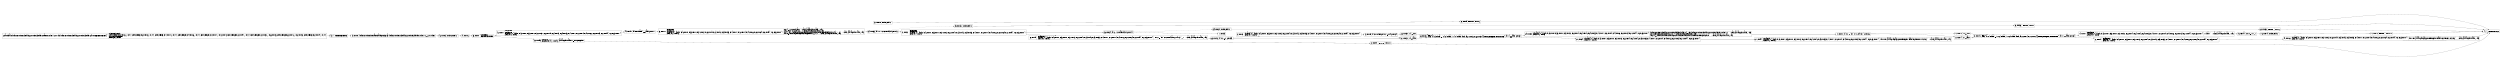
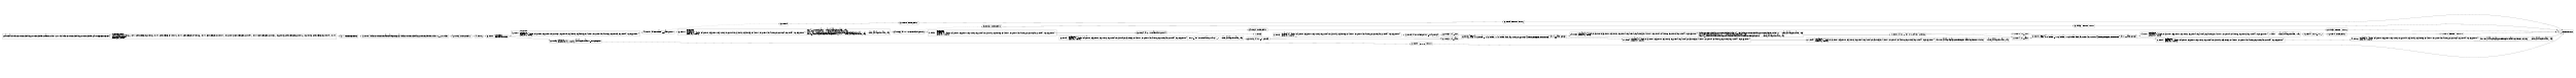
  digraph {
    rankdir=LR
    node [shape=record]
    n1 [label="{43\:\ ?|MTH_ENTER_BLOCK\l}"]
    n2 [label="{45\:\ 0x0000|kotlinx.coroutines.internal.ResizableAtomicArray\<kotlinx.coroutines.scheduling.CoroutineScheduler$Worker\> r2 = r20.workers\l}"]
    n3 [label="{46\:\ 0x0005|monitor\-enter(r2)\l}"]
    n4 [label="{47\:\ 0x0006}"]
    n5 [label="{85\:\ 0x0007|SYNTHETIC\lEXC_TOP_SPLITTER\l}"]
    n6 [label="{48\:\ 0x0007|TRY_ENTER\lTRY_LEAVE\lTryCatch #0 \{, blocks: (B:48:0x0007, B:53:0x0010, B:57:0x0037, B:62:0x0040, B:64:0x0048, B:69:0x0055, B:74:0x0077, B:78:0x007d, B:79:0x0088, B:80:0x0089, B:81:0x0094), top: B:85:0x0007 \}\lCatch: all \-\> 0x0095\l}"]
    n7 [label="{82\:\ 0x0095|REMOVE\lExcHandler: all \-\> 0x0095\l|java.lang.Throwable r0 = move\-exception\l}"]
    n8 [label="{49\:\ 0x000b|if (isTerminated() == false) goto L11\l}"]
    n9 [label="{84\:\ 0x0097|REMOVE\l|throw r0\l}"]
+   n10 [label="{50\:\ 0x000d}"]
    n11 [label="{53\:\ 0x0010|TRY_ENTER\lTRY_LEAVE\lTryCatch #0 \{, blocks: (B:48:0x0007, B:53:0x0010, B:57:0x0037, B:62:0x0040, B:64:0x0048, B:69:0x0055, B:74:0x0077, B:78:0x007d, B:79:0x0088, B:80:0x0089, B:81:0x0094), top: B:85:0x0007 \}\lCatch: all \-\> 0x0095\l|long r4 = r20.controlState     \/\/ Catch: java.lang.Throwable \-\> L95\lint r6 = (int) (r4 & 2097151)     \/\/ Catch: java.lang.Throwable \-\> L95\lint r7 = (int) ((kotlinx.coroutines.scheduling.CoroutineScheduler.BLOCKING_MASK & r4) \>\> 21)     \/\/ Catch: java.lang.Throwable \-\> L95\lint r10 = kotlin.ranges.RangesKt.coerceAtLeast(r6 \- r7, 0)     \/\/ Catch: java.lang.Throwable \-\> L95\l}"]
    n12 [label="{51\:\ 0x000e|monitor\-exit(r2)\l}"]
    n13 [label="{54\:\ 0x0033|if (r10 \< r20.corePoolSize) goto L15\l}"]
    n14 [label="{52\:\ 0x000f|RETURN\l|return \-1\l}"]
    n15 [label="{44\:\ ?|MTH_EXIT_BLOCK\l}"]
    n16 [label="{55\:\ 0x0035|monitor\-exit(r2)\l}"]
    n17 [label="{57\:\ 0x0037|TRY_ENTER\lTRY_LEAVE\lTryCatch #0 \{, blocks: (B:48:0x0007, B:53:0x0010, B:57:0x0037, B:62:0x0040, B:64:0x0048, B:69:0x0055, B:74:0x0077, B:78:0x007d, B:79:0x0088, B:80:0x0089, B:81:0x0094), top: B:85:0x0007 \}\lCatch: all \-\> 0x0095\l}"]
    n18 [label="{56\:\ 0x0036|RETURN\l|return 0\l}"]
    n19 [label="{58\:\ 0x0039|if (r6 \< r20.maxPoolSize) goto L19\l}"]
    n20 [label="{62\:\ 0x0040|TRY_ENTER\lTryCatch #0 \{, blocks: (B:48:0x0007, B:53:0x0010, B:57:0x0037, B:62:0x0040, B:64:0x0048, B:69:0x0055, B:74:0x0077, B:78:0x007d, B:79:0x0088, B:80:0x0089, B:81:0x0094), top: B:85:0x0007 \}\lCatch: all \-\> 0x0095\l|int r12 = ((int) (r20.controlState & 2097151)) + 1     \/\/ Catch: java.lang.Throwable \-\> L95\l}"]
    n21 [label="{59\:\ 0x003b|monitor\-exit(r2)\l}"]
    n22 [label="{61\:\ 0x003d}"]
    n23 [label="{60\:\ 0x003c|RETURN\l|return 6\l}"]
    n24 [label="{63\:\ 0x0046|if (r12 \<= 0) goto L39\l}"]
    n25 [label="{64\:\ 0x0048|TryCatch #0 \{, blocks: (B:48:0x0007, B:53:0x0010, B:57:0x0037, B:62:0x0040, B:64:0x0048, B:69:0x0055, B:74:0x0077, B:78:0x007d, B:79:0x0088, B:80:0x0089, B:81:0x0094), top: B:85:0x0007 \}\lCatch: all \-\> 0x0095\l}"]
    n26 [label="{67\:\ 0x0052|r14 = false\l}"]
    n27 [label="{65\:\ 0x004e|if (r20.workers.get(r12) != null) goto L39\l}"]
    n28 [label="{68\:\ 0x0053|PHI: r14 \l  PHI: (r14v3 boolean) = (r14v2 boolean), (r14v7 boolean) binds: [B:67:0x0052, B:66:0x0050] A[DONT_GENERATE, DONT_INLINE]\l|if (r14 == false) goto L37\l}"]
    n29 [label="{66\:\ 0x0050|r14 = true\l}"]
    n30 [label="{69\:\ 0x0055|TryCatch #0 \{, blocks: (B:48:0x0007, B:53:0x0010, B:57:0x0037, B:62:0x0040, B:64:0x0048, B:69:0x0055, B:74:0x0077, B:78:0x007d, B:79:0x0088, B:80:0x0089, B:81:0x0094), top: B:85:0x0007 \}\lCatch: all \-\> 0x0095\l|kotlinx.coroutines.scheduling.CoroutineScheduler$Worker r14 = new kotlinx.coroutines.scheduling.CoroutineScheduler.Worker(r12)     \/\/ Catch: java.lang.Throwable \-\> L95\lr20.workers.setSynchronized(r12, r14)     \/\/ Catch: java.lang.Throwable \-\> L95\llong r17 = kotlinx.coroutines.scheduling.CoroutineScheduler.controlState$FU.incrementAndGet(r20)     \/\/ Catch: java.lang.Throwable \-\> L95\l}"]
    n31 [label="{80\:\ 0x0089|TryCatch #0 \{, blocks: (B:48:0x0007, B:53:0x0010, B:57:0x0037, B:62:0x0040, B:64:0x0048, B:69:0x0055, B:74:0x0077, B:78:0x007d, B:79:0x0088, B:80:0x0089, B:81:0x0094), top: B:85:0x0007 \}\lCatch: all \-\> 0x0095\l}"]
    n32 [label="{70\:\ 0x0070|if (r12 != ((int) (r17 & 2097151))) goto L36\l}"]
    n33 [label="{81\:\ 0x0094|TRY_LEAVE\lTryCatch #0 \{, blocks: (B:48:0x0007, B:53:0x0010, B:57:0x0037, B:62:0x0040, B:64:0x0048, B:69:0x0055, B:74:0x0077, B:78:0x007d, B:79:0x0088, B:80:0x0089, B:81:0x0094), top: B:85:0x0007 \}\lCatch: all \-\> 0x0095\l|throw new java.lang.IllegalArgumentException(\"Failed requirement.\".toString())     \/\/ Catch: java.lang.Throwable \-\> L95\l}"]
    n34 [label="{71\:\ 0x0072|r11 = true\l}"]
    n35 [label="{72\:\ 0x0074|r11 = false\l}"]
    n36 [label="{73\:\ 0x0075|PHI: r11 \l  PHI: (r11v7 boolean) = (r11v6 boolean), (r11v8 boolean) binds: [B:72:0x0074, B:71:0x0072] A[DONT_GENERATE, DONT_INLINE]\l|if (r11 == false) goto L34\l}"]
    n37 [label="{74\:\ 0x0077|TRY_LEAVE\lTryCatch #0 \{, blocks: (B:48:0x0007, B:53:0x0010, B:57:0x0037, B:62:0x0040, B:64:0x0048, B:69:0x0055, B:74:0x0077, B:78:0x007d, B:79:0x0088, B:80:0x0089, B:81:0x0094), top: B:85:0x0007 \}\lCatch: all \-\> 0x0095\l|r14.start()     \/\/ Catch: java.lang.Throwable \-\> L95\l}"]
    n38 [label="{78\:\ 0x007d|TRY_ENTER\lTryCatch #0 \{, blocks: (B:48:0x0007, B:53:0x0010, B:57:0x0037, B:62:0x0040, B:64:0x0048, B:69:0x0055, B:74:0x0077, B:78:0x007d, B:79:0x0088, B:80:0x0089, B:81:0x0094), top: B:85:0x0007 \}\lCatch: all \-\> 0x0095\l}"]
    n39 [label="{75\:\ 0x007a|int r10 = r10 + 1\l}"]
    n40 [label="{79\:\ 0x0088|TryCatch #0 \{, blocks: (B:48:0x0007, B:53:0x0010, B:57:0x0037, B:62:0x0040, B:64:0x0048, B:69:0x0055, B:74:0x0077, B:78:0x007d, B:79:0x0088, B:80:0x0089, B:81:0x0094), top: B:85:0x0007 \}\lCatch: all \-\> 0x0095\l|throw new java.lang.IllegalArgumentException(\"Failed requirement.\".toString())     \/\/ Catch: java.lang.Throwable \-\> L95\l}"]
    n41 [label="{76\:\ 0x007b|monitor\-exit(r2)\l}"]
    n42 [label="{77\:\ 0x007c|RETURN\l|return r10\l}"]
    n43 [label="{private final int kotlinx.coroutines.scheduling.CoroutineScheduler.createNewWorker((r20v0 'this' kotlinx.coroutines.scheduling.CoroutineScheduler A[IMMUTABLE_TYPE, THIS]))  | USE_LINES_HINTS\lCROSS_EDGE: B:56:0x0036 \-\> B:44:?, CROSS_EDGE: B:60:0x003c \-\> B:44:?, CROSS_EDGE: B:77:0x007c \-\> B:44:?, CROSS_EDGE: B:79:0x0088 \-\> B:44:?, CROSS_EDGE: B:72:0x0074 \-\> B:73:0x0075, CROSS_EDGE: B:81:0x0094 \-\> B:44:?, CROSS_EDGE: B:67:0x0052 \-\> B:68:0x0053, CROSS_EDGE: B:63:0x0046 \-\> B:67:0x0052, CROSS_EDGE: B:84:0x0097 \-\> B:44:?\lINLINE_NOT_NEEDED\lTYPE_VARS: EMPTY\l}"]
    n1 -> n2
    n2 -> n3
    n3 -> n4
    n4 -> n5
    n5 -> n6
    n5 -> n7
    n6 -> n8
    n7 -> n9
+   n8 -> n10 [style=dashed]
    n8 -> n11
    n9 -> n15
+   n10 -> n12
    n11 -> n13
    n12 -> n14
    n13 -> n16 [style=dashed]
    n13 -> n17
    n14 -> n15
    n16 -> n18
    n17 -> n19
    n17 -> n20
    n18 -> n15
    n19 -> n21 [style=dashed]
    n19 -> n22
    n20 -> n24
    n21 -> n23
    n23 -> n15
    n24 -> n25 [style=dashed]
    n24 -> n26
    n25 -> n27
    n26 -> n28
    n27 -> n26
    n27 -> n29 [style=solid]
    n28 -> n30 [style=dashed]
    n28 -> n31
    n29 -> n28
    n30 -> n32
    n31 -> n33
    n32 -> n34 [style=dashed]
    n32 -> n35
    n34 -> n36
    n35 -> n36
    n36 -> n37 [style=dashed]
    n36 -> n38
    n37 -> n39
    n38 -> n40
    n39 -> n41
    n40 -> n15
    n41 -> n42
    n42 -> n15
    n43 -> n1
  }
